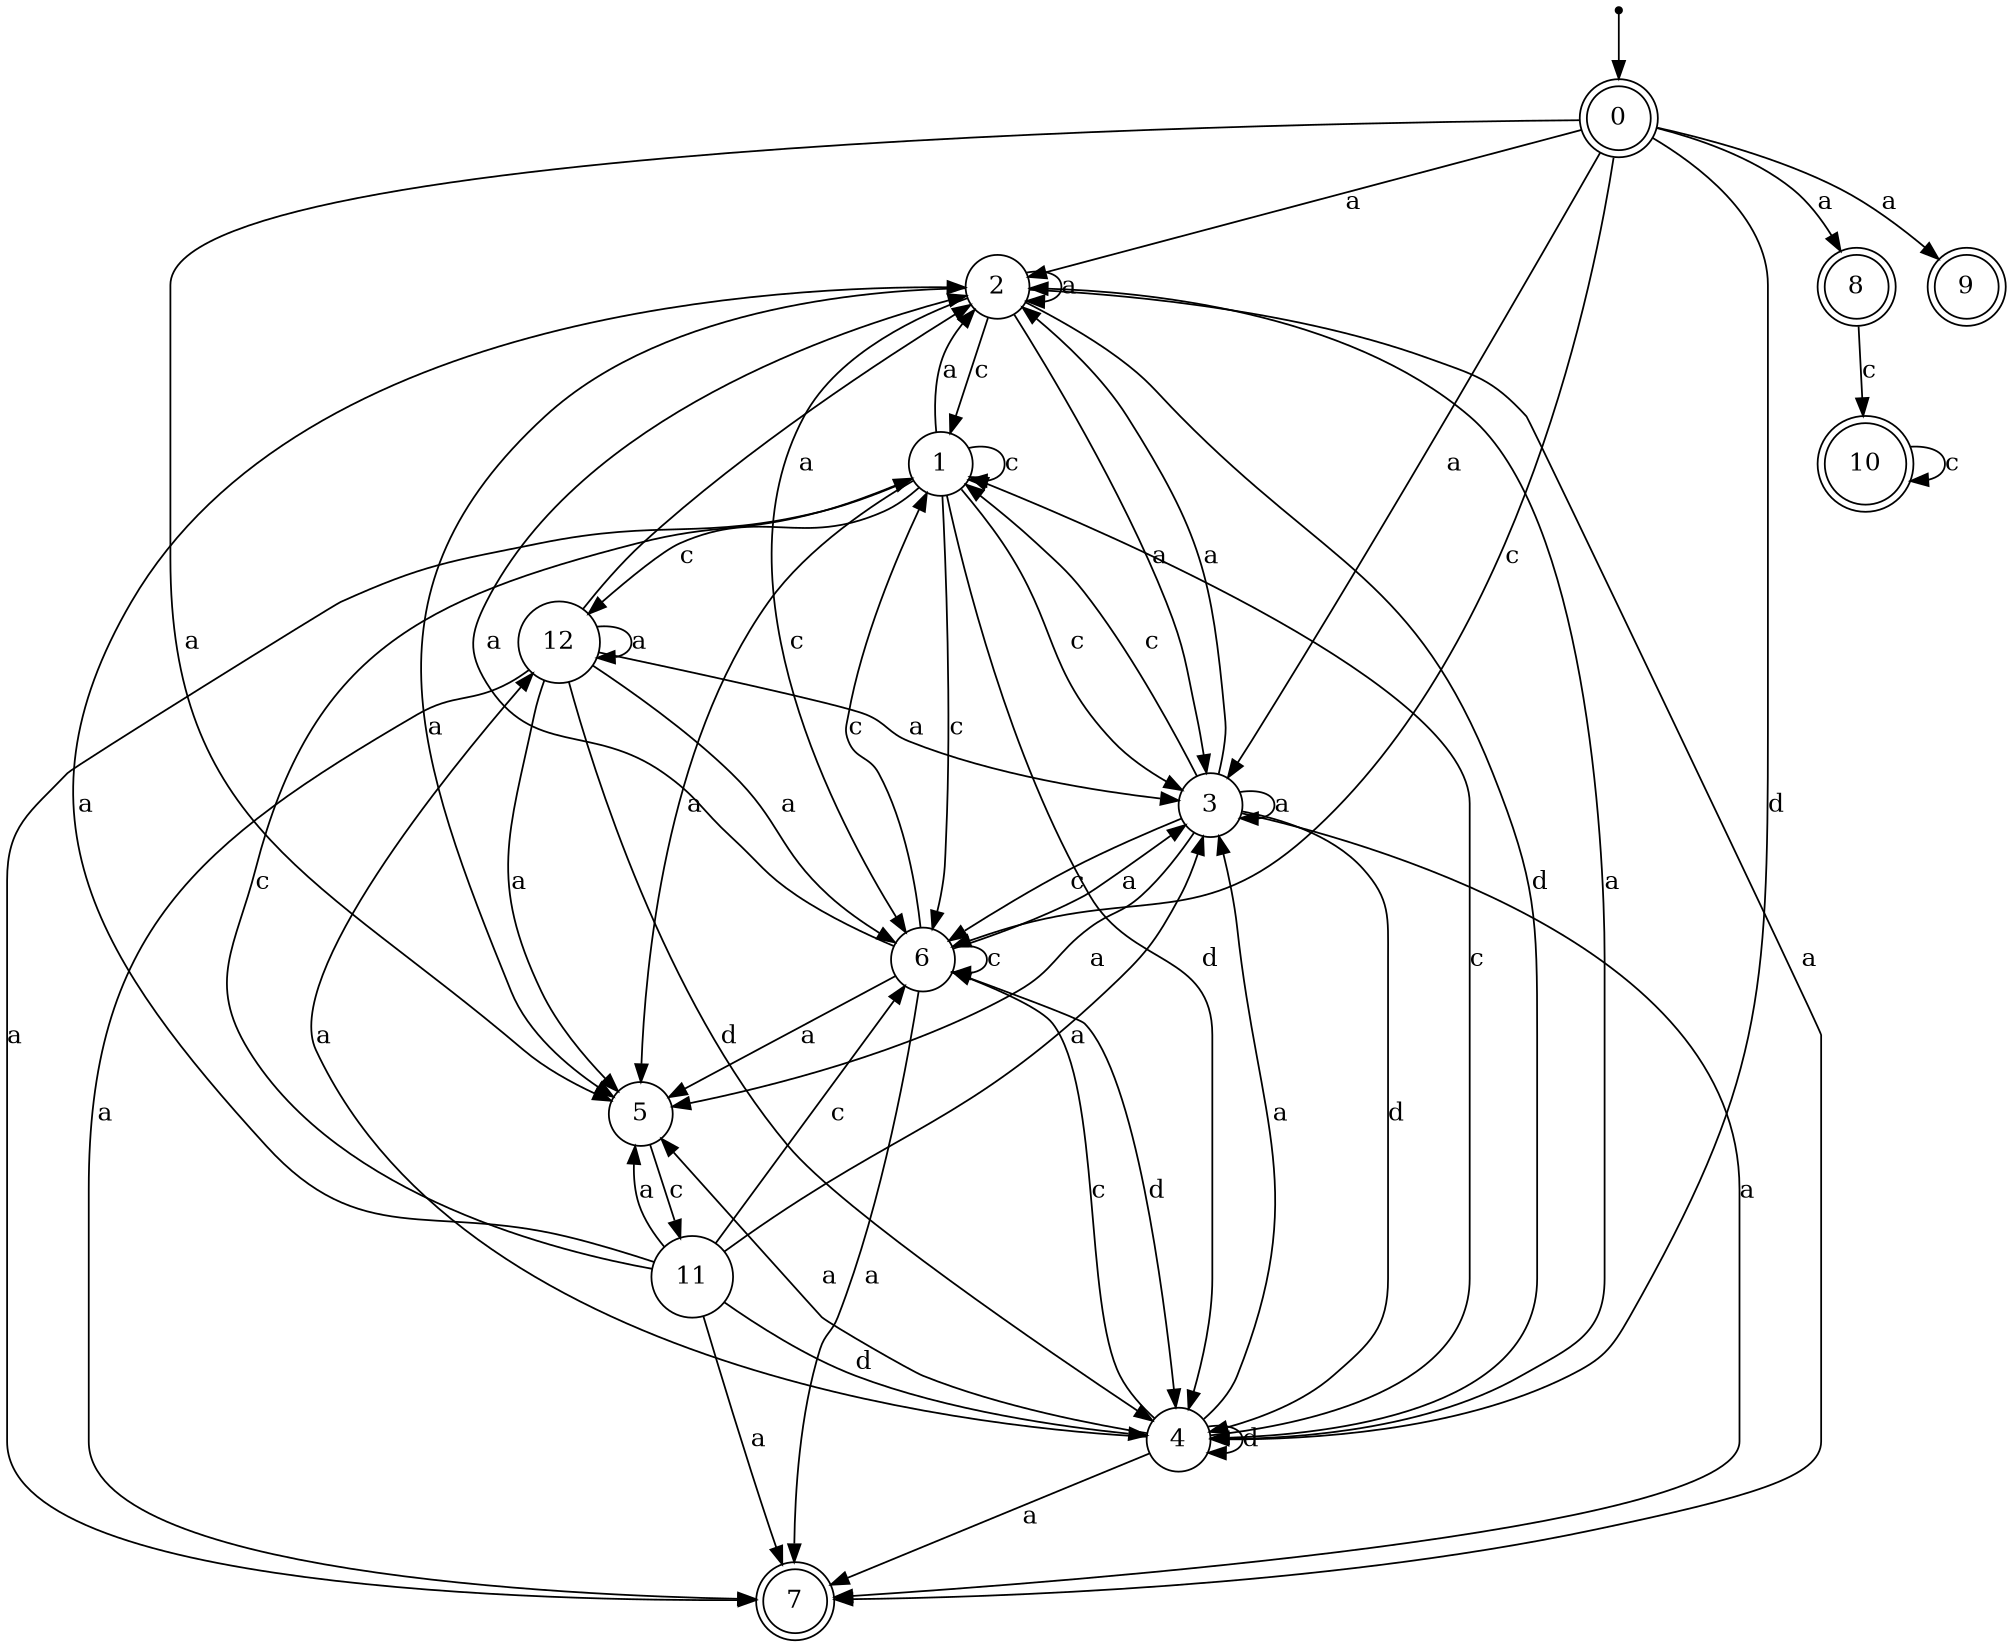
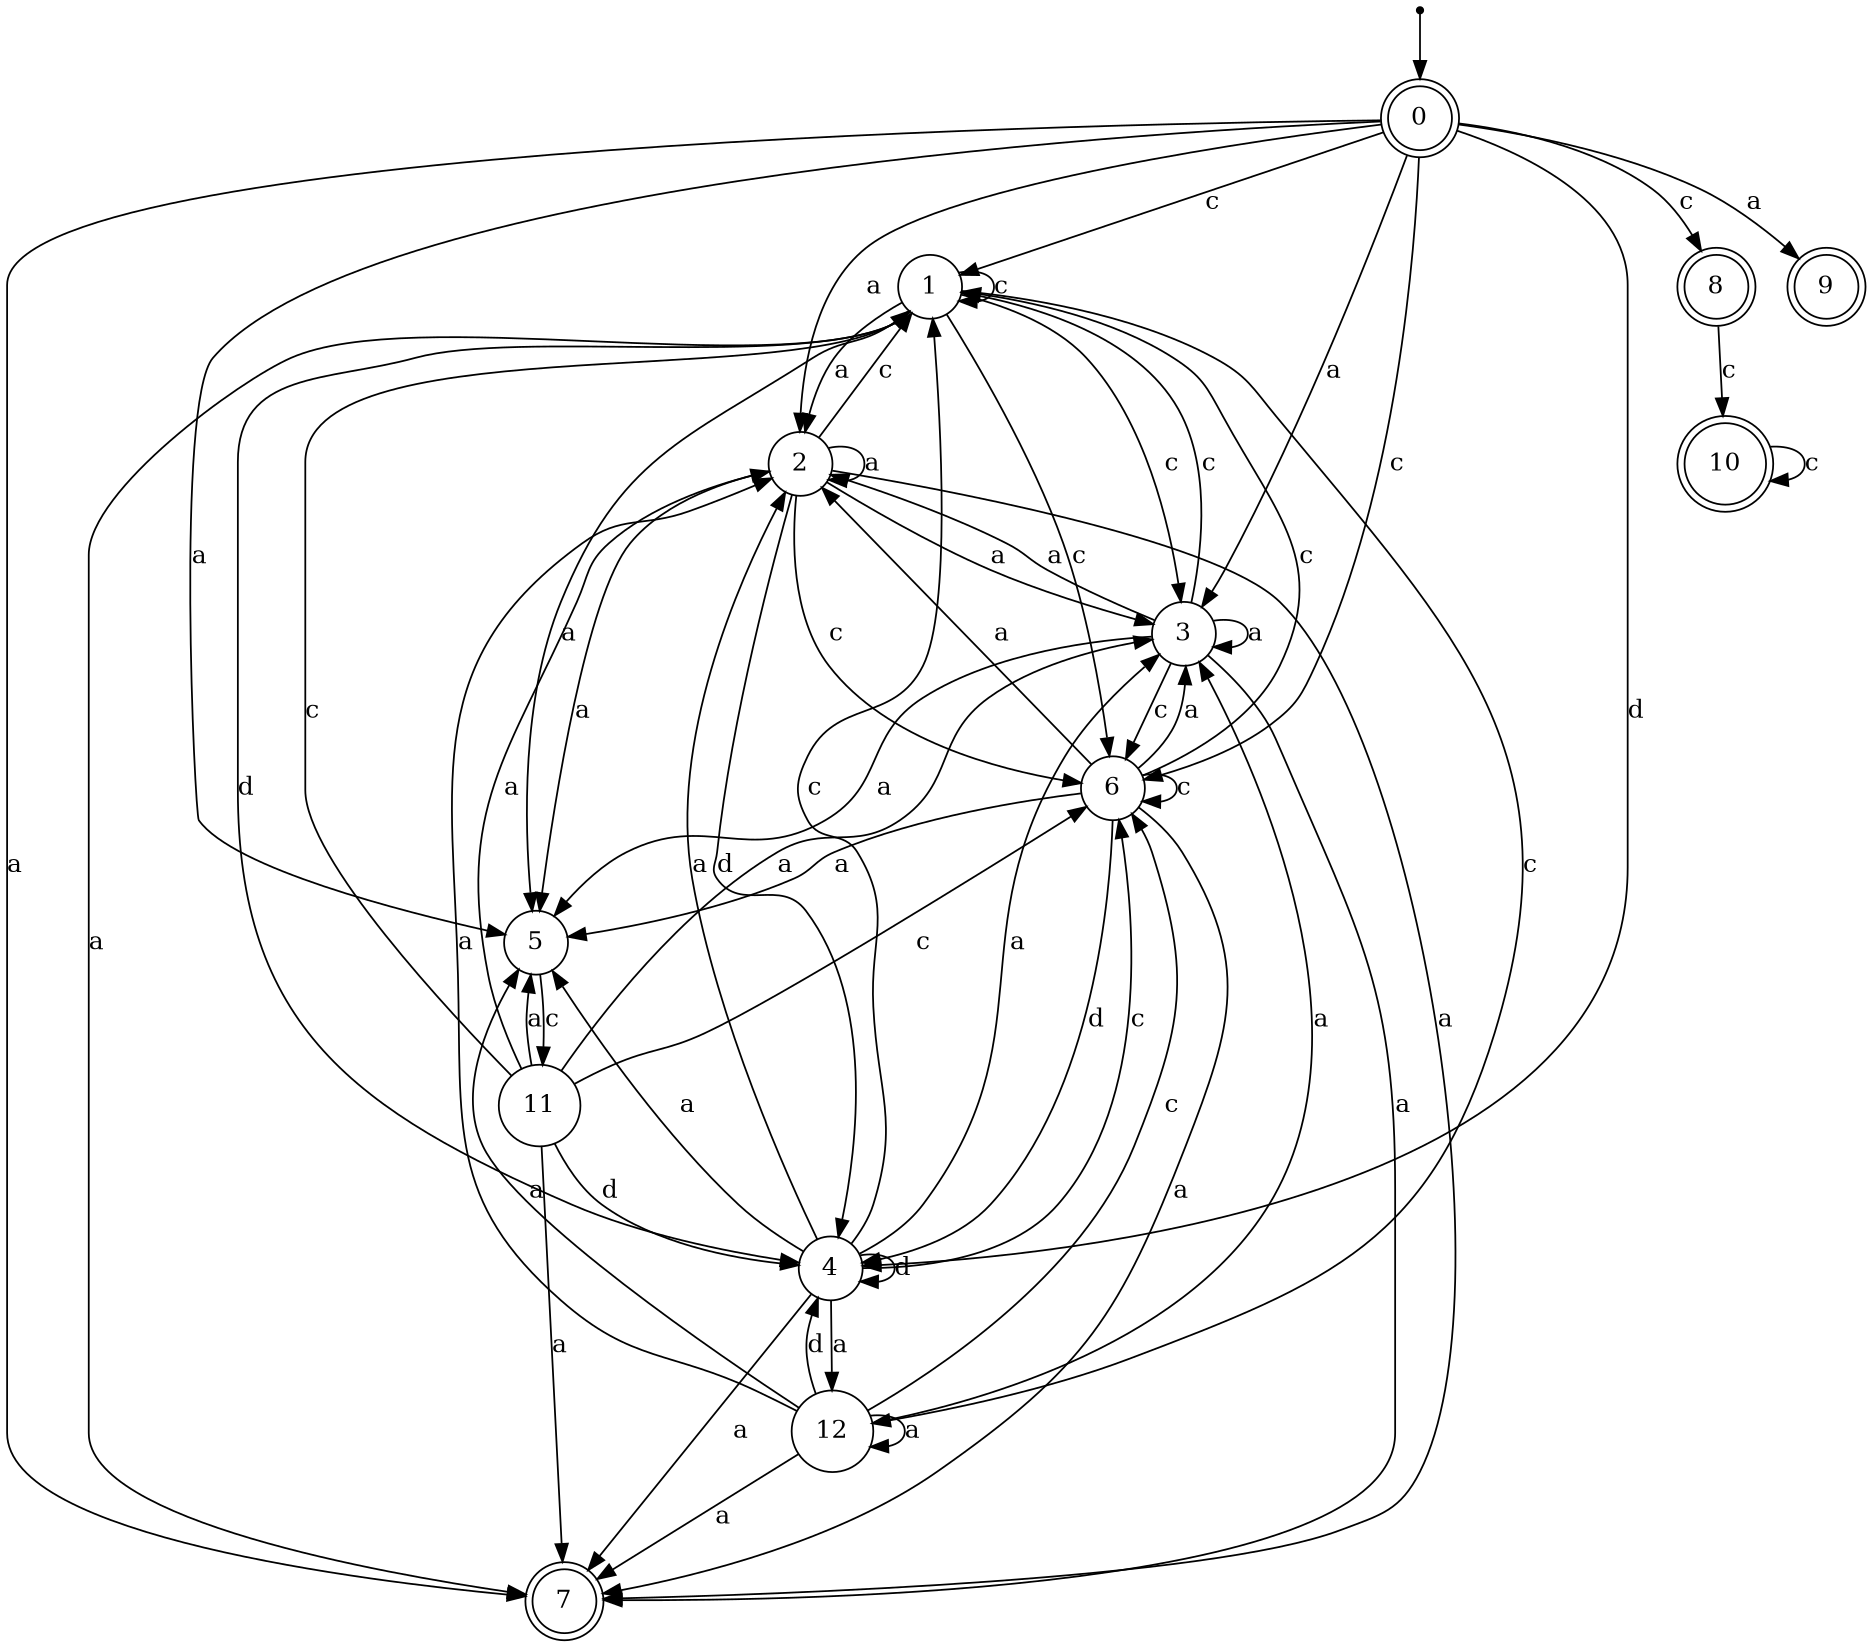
  digraph {
    rankdir=TB
    node [shape=circle]
    dummy0 [shape=point]
    0 [shape=doublecircle]
    1
    2
    3
    4
    5
    6
    7 [shape=doublecircle]
    8 [shape=doublecircle]
    9 [shape=doublecircle]
    12
    11
    10 [shape=doublecircle]
    dummy0 -> 0
+   0 -> 1 [label=c]
    0 -> 2 [label=a]
    0 -> 3 [label=a]
    0 -> 4 [label=d]
    0 -> 5 [label=a]
    0 -> 6 [label=c]
-   0 -> 8 [label=a]
+   0 -> 7 [label=a]
+   0 -> 8 [label=c]
    0 -> 9 [label=a]
    1 -> 1 [label=c]
    1 -> 2 [label=a]
    1 -> 3 [label=c]
    1 -> 4 [label=d]
    1 -> 5 [label=a]
    1 -> 6 [label=c]
    1 -> 7 [label=a]
    1 -> 12 [label=c]
    2 -> 1 [label=c]
    2 -> 2 [label=a]
    2 -> 3 [label=a]
    2 -> 4 [label=d]
    2 -> 5 [label=a]
    2 -> 6 [label=c]
    2 -> 7 [label=a]
    3 -> 1 [label=c]
    3 -> 2 [label=a]
    3 -> 3 [label=a]
-   3 -> 4 [label=d]
    3 -> 5 [label=a]
    3 -> 6 [label=c]
    3 -> 7 [label=a]
    4 -> 1 [label=c]
    4 -> 2 [label=a]
    4 -> 3 [label=a]
    4 -> 4 [label=d]
    4 -> 5 [label=a]
    4 -> 6 [label=c]
    4 -> 7 [label=a]
    4 -> 12 [label=a]
    5 -> 11 [label=c]
    6 -> 1 [label=c]
    6 -> 2 [label=a]
    6 -> 3 [label=a]
    6 -> 4 [label=d]
    6 -> 5 [label=a]
    6 -> 6 [label=c]
    6 -> 7 [label=a]
    8 -> 10 [label=c]
    12 -> 2 [label=a]
    12 -> 3 [label=a]
    12 -> 4 [label=d]
    12 -> 5 [label=a]
-   12 -> 6 [label=a]
+   12 -> 6 [label=c]
    12 -> 7 [label=a]
    12 -> 12 [label=a]
    11 -> 1 [label=c]
    11 -> 2 [label=a]
    11 -> 3 [label=a]
    11 -> 4 [label=d]
    11 -> 5 [label=a]
    11 -> 6 [label=c]
    11 -> 7 [label=a]
    10 -> 10 [label=c]
  }
